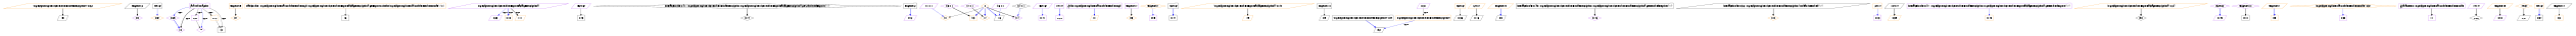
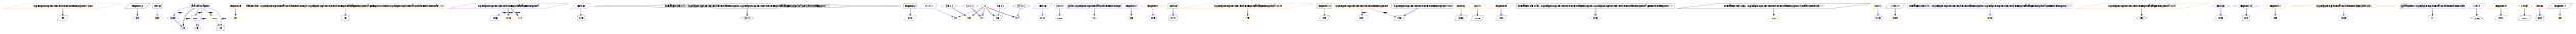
  digraph {
    node [color=purple shape=folder]
    edge [color=black style=bold]
    n1 [color=darkorange label="(org.eclipse.osgi.service.resolver.BundleDescription[]) $r32" shape=parallelogram]
    n2 [color=black label=r51 shape=parallelogram]
    n3 [color=black label="lengthof r2" shape=parallelogram]
    n4 [label="$i0" shape=diamond]
    n5 [color=black label="r9[i16]"]
    n6 [color=darkorange label="$r37" shape=diamond]
    n7 [label="$r25" shape=diamond]
    n8 [label=r8 shape=diamond]
    n9 [color=darkorange label="lengthof r9"]
    n10 [color=darkorange label="$i7" shape=diamond]
    n11 [label="java.util.ArrayList"]
    n12 [label="$r20"]
    n13 [label=r5 shape=diamond]
    n14 [color=darkorange label="$r12"]
    n15 [color=black label=r3]
    n16 [color=darkorange label="staticinvoke <org.eclipse.osgi.internal.module.ResolverImpl: org.eclipse.osgi.service.resolver.ExportPackageDescription[] getExportsWiredTo(org.eclipse.osgi.internal.module.ResolverBundle)>(r1)"]
    n17 [color=black label=r6]
    n18 [label="org.eclipse.osgi.service.resolver.ExportPackageDescription[]" shape=parallelogram]
    n19 [label="$r23" shape=parallelogram]
    n20 [color=darkorange label="$r18"]
    n21 [color=darkorange label=r11 shape=parallelogram]
    n22 [label="r52[i16]" shape=parallelogram]
    n23 [color=black label="$r43"]
    n24 [color=black label="interfaceinvoke $r41.<org.eclipse.osgi.service.resolver.BundleDescription: org.eclipse.osgi.service.resolver.ExportPackageDescription[] getSubstitutedExports()>()" shape=diamond]
    n25 [color=black label="$r44" shape=diamond]
    n26 [color=black label="lengthof r2"]
    n27 [label="$i12" shape=parallelogram]
    n28 [label="i17 + 1" shape=diamond]
    n29 [color=darkorange label=i17 shape=diamond]
    n30 [label="r52[i16]" shape=parallelogram]
    n31 [label="$r41"]
    n32 [label="r7[i14]"]
    n33 [label="$r28"]
    n34 [label="@this: org.eclipse.osgi.internal.module.ResolverImpl"]
    n35 [color=darkorange label=r0 shape=parallelogram]
    n36 [label="lengthof r4"]
    n37 [color=darkorange label="$i3" shape=diamond]
    n38 [label="i11 + 1" shape=parallelogram]
    n39 [color=darkorange label=i11 shape=diamond]
    n40 [color=darkorange label="lengthof r7" shape=diamond]
    n41 [label="$i15"]
    n42 [color=black label="r52[i16]"]
    n43 [color=black label="$r47"]
    n44 [color=darkorange label="(org.eclipse.osgi.service.resolver.ExportPackageDescription[]) $r19" shape=parallelogram]
    n45 [color=darkorange label=r49 shape=parallelogram]
    n46 [color=black label="lengthof r10"]
    n47 [color=black label="$i9" shape=parallelogram]
    n48 [color=darkorange label="org.eclipse.osgi.service.resolver.BundleDescription[]"]
    n49 [label="$r31" shape=parallelogram]
    n50 [color=black label=r52 shape=parallelogram]
    n51 [color=darkorange label="r52[i16]"]
    n52 [color=black label="$r36" shape=parallelogram]
    n53 [color=darkorange label="r2[i11]" shape=parallelogram]
    n54 [color=black label="$r16" shape=parallelogram]
    n55 [color=darkorange label="lengthof r9" shape=parallelogram]
    n56 [color=black label="$i8" shape=parallelogram]
    n57 [color=black label="interfaceinvoke $r45.<org.eclipse.osgi.service.resolver.BundleDescription: org.eclipse.osgi.service.resolver.BundleDescription[] getResolvedRequires()>()"]
    n58 [label="$r46" shape=diamond]
    n59 [color=black label="interfaceinvoke $r36.<org.eclipse.osgi.service.resolver.BundleDescription: boolean isResolved()>()" shape=parallelogram]
    n60 [color=darkorange label="$z8" shape=diamond]
    n61 [color=darkorange label="r2[i11]"]
    n62 [label="$r13"]
    n63 [color=black label="r10[i17]" shape=parallelogram]
    n64 [color=darkorange label="$r39" shape=parallelogram]
    n65 [label="interfaceinvoke $r47.<org.eclipse.osgi.service.resolver.BundleDescription: org.eclipse.osgi.service.resolver.ExportPackageDescription[] getResolvedImports()>()"]
    n66 [color=darkorange label="$r48"]
    n67 [color=darkorange label="(org.eclipse.osgi.service.resolver.ExportPackageDescription[]) $r24" shape=parallelogram]
    n68 [color=black label=r50 shape=diamond]
    n69 [label="r52[i16]" shape=diamond]
    n70 [label="$r45" shape=parallelogram]
    n71 [label="i13 + 1" shape=diamond]
    n72 [color=darkorange label=i13]
    n73 [color=darkorange label=0 shape=diamond]
    n74 [label=i14 shape=diamond]
    n75 [color=black label=i16 shape=parallelogram]
    n76 [label="lengthof r10" shape=diamond]
    n77 [color=black label="$i10"]
    n78 [color=darkorange label="lengthof r7" shape=parallelogram]
    n79 [color=darkorange label="$i5"]
    n80 [color=darkorange label="(org.eclipse.osgi.internal.module.ResolverBundle) $r37" shape=diamond]
    n81 [label="$r38"]
    n82 [color=black label="i14 + 1" shape=diamond]
    n83 [label="@parameter0: org.eclipse.osgi.internal.module.ResolverBundle"]
    n84 [label=r1]
    n85 [label="r7[i14]" shape=parallelogram]
    n86 [color=black label="$r26" shape=diamond]
    n87 [color=darkorange label="lengthof r9" shape=parallelogram]
    n88 [label="$i18" shape=parallelogram]
    n89 [color=darkorange label="r4[i13]" shape=diamond]
    n90 [color=black label="$r21" shape=parallelogram]
    n91 [color=darkorange label="r9[i16]"]
    n92 [color=black label="$r34"]
    n93 [label="i16 + 1" shape=parallelogram]
    n94 [color=black label="(org.eclipse.osgi.service.resolver.BundleDescription[]) null"]
    n95 [color=black label="lengthof r4" shape=parallelogram]
    n96 [color=darkorange label="$i2"]
    n1 -> n2
    n3 -> n4
    n5 -> n6 [color=blue style=solid]
    n7 -> n8 [color=blue]
    n9 -> n10
    n11 -> n7 [color=blue label=type style=solid]
    n11 -> n8 [label=type]
    n11 -> n12 [label=type style=solid]
    n11 -> n13 [color=blue label=type style=solid]
    n11 -> n14 [label=type style=solid]
    n11 -> n15 [label=type style=solid]
    n12 -> n13 [style=solid]
    n14 -> n15 [style=solid]
    n16 -> n17 [style=solid]
    n18 -> n19 [color=blue label=type style=solid]
    n18 -> n20 [color=blue label=type]
    n18 -> n21 [label=type]
    n22 -> n23 [style=solid]
    n24 -> n25
    n26 -> n27 [color=blue]
    n28 -> n29
    n30 -> n31 [color=blue style=solid]
    n32 -> n33 [color=blue]
    n34 -> n35 [color=blue]
    n36 -> n37
    n38 -> n39 [color=blue style=solid]
    n40 -> n41 [color=blue style=solid]
    n42 -> n43 [color=blue]
    n44 -> n45
    n46 -> n47 [style=solid]
-   n49 -> n48 [label=type style=solid]
+   n48 -> n49 [label=type style=solid]
    n48 -> n50 [color=blue label=type style=solid]
    n51 -> n52 [style=solid]
    n53 -> n54
    n55 -> n56 [color=blue]
    n57 -> n58
    n59 -> n60
    n61 -> n62 [color=blue style=solid]
    n63 -> n64
    n65 -> n66 [color=blue style=solid]
    n67 -> n68
    n69 -> n70 [color=blue]
-   n71 -> n72
+   n71 -> n72 [color=blue]
    n73 -> n29 [color=blue]
    n73 -> n39 [style=solid]
    n73 -> n72 [color=blue]
    n73 -> n74
    n73 -> n75 [color=blue]
    n76 -> n77
    n78 -> n79 [color=blue]
    n80 -> n81 [color=blue style=solid]
    n82 -> n74 [color=blue style=solid]
    n83 -> n84
    n85 -> n86
    n87 -> n88
    n89 -> n90
    n91 -> n92 [color=blue]
    n93 -> n75 [color=blue style=solid]
    n94 -> n50 [color=blue]
    n95 -> n96 [style=solid]
  }
